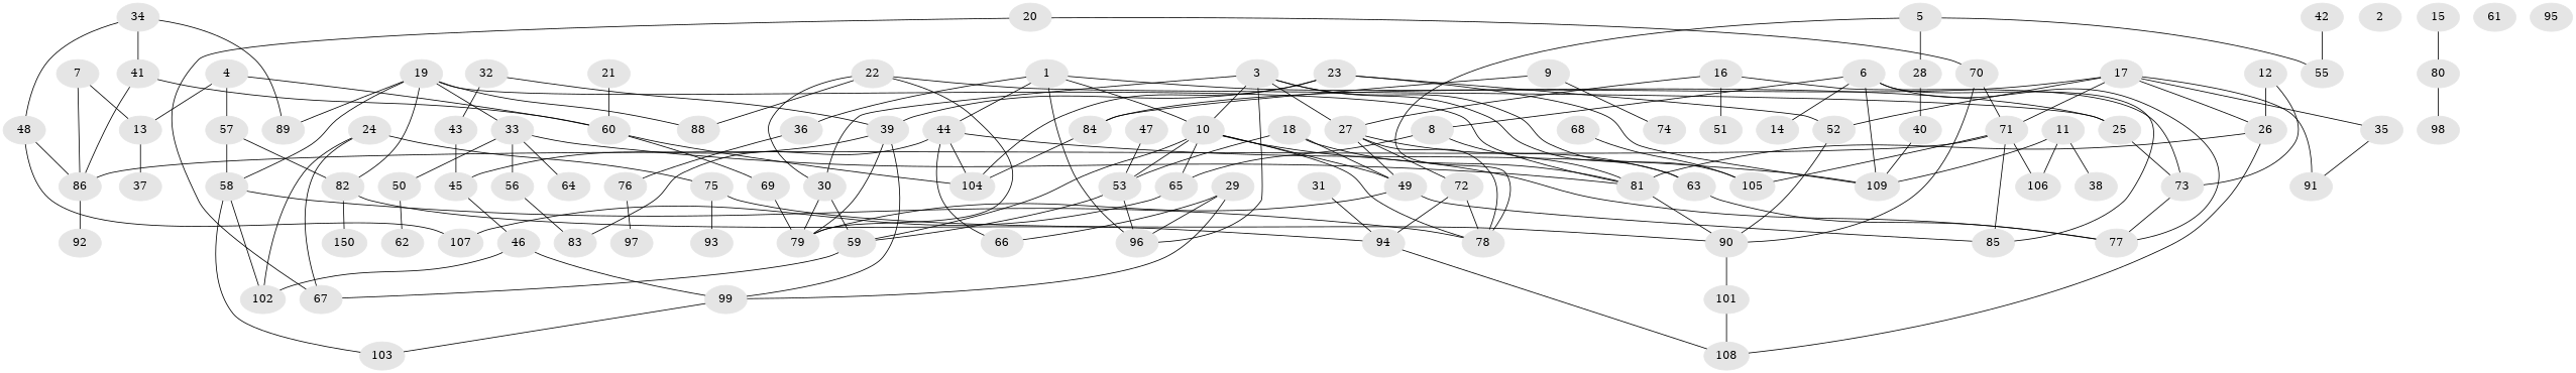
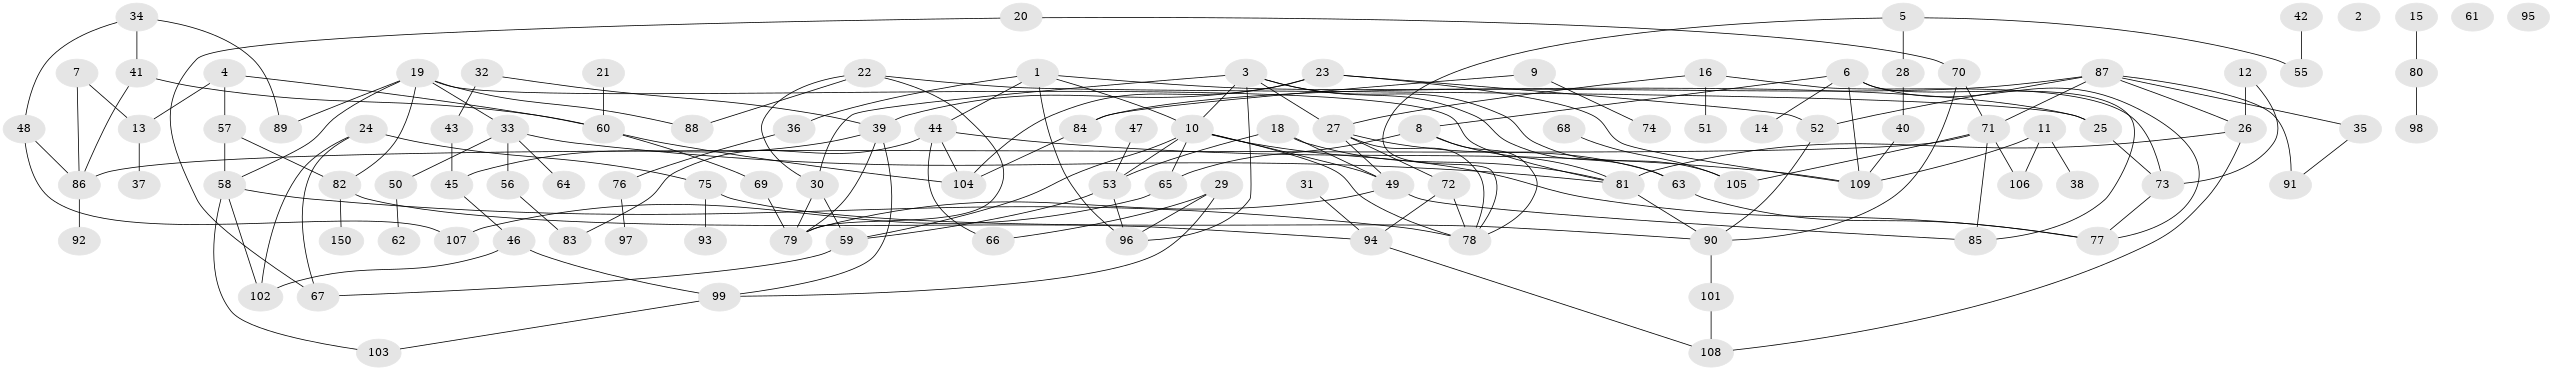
  graph {
    node [color=gray90 style=filled]
    1
    10
    25
    36
    44
    96
    78
    77
    65
    49
    53
    59
    73
    76
    109
    104
    66
    83
    2
    3
    27
    30
    63
    105
    72
    79
    4
    13
    57
    60
    37
    58
    82
    69
    5
    28
    55
    40
    6
    8
    14
    85
    81
    7
    86
    92
    107
    90
    9
    74
    84
    67
    11
    38
    106
    12
    26
    108
    15
    80
    98
    16
    51
-   17
+   17 [label=87]
    35
    52
    71
    91
    18
    19
    33
    88
    89
    50
    56
    64
    102
    103
    94
    n80 [label=150]
    20
    70
    21
    22
    23
    39
    99
    45
    24
    75
    93
    29
    31
    32
    43
    62
    34
    41
    48
    97
    46
    42
    47
    101
    61
    68
    95
    1 -- 10
    1 -- 25
    1 -- 36
    1 -- 44
    1 -- 96
    10 -- 78
    10 -- 77
    10 -- 65
    10 -- 49
    10 -- 53
    10 -- 59
    25 -- 73
    36 -- 76
    44 -- 109
    44 -- 104
    44 -- 66
    44 -- 83
    65 -- 107
    49 -- 79
    49 -- 85
    53 -- 96
    53 -- 59
    59 -- 67
    73 -- 77
    76 -- 97
    3 -- 10
    3 -- 96
    3 -- 27
    3 -- 30
    3 -- 63
    3 -- 105
    27 -- 78
    27 -- 49
    27 -- 63
    27 -- 72
    30 -- 59
    30 -- 79
    63 -- 77
    72 -- 78
    72 -- 94
    4 -- 13
    4 -- 57
    4 -- 60
    13 -- 37
    57 -- 58
    57 -- 82
    60 -- 104
    60 -- 69
    58 -- 78
    58 -- 102
    58 -- 103
    82 -- 94
    82 -- n80
    69 -- 79
    5 -- 78
    5 -- 28
    5 -- 55
    28 -- 40
    40 -- 109
    6 -- 77
    6 -- 109
    6 -- 8
    6 -- 14
    6 -- 85
+   8 -- 78
    8 -- 65
    8 -- 81
    81 -- 90
    7 -- 13
    7 -- 86
    86 -- 92
    90 -- 101
    9 -- 74
    9 -- 84
    84 -- 104
    11 -- 109
    11 -- 38
    11 -- 106
    12 -- 73
    12 -- 26
    26 -- 81
    26 -- 108
    15 -- 80
    80 -- 98
    16 -- 73
    16 -- 27
    16 -- 51
    17 -- 84
    17 -- 26
    17 -- 35
    17 -- 52
    17 -- 71
    17 -- 91
    35 -- 91
    52 -- 90
    71 -- 105
    71 -- 85
    71 -- 86
    71 -- 106
    18 -- 49
    18 -- 53
    18 -- 81
    19 -- 58
    19 -- 82
    19 -- 81
    19 -- 33
    19 -- 88
    19 -- 89
    33 -- 81
    33 -- 50
    33 -- 56
    33 -- 64
    50 -- 62
    56 -- 83
    94 -- 108
    20 -- 67
    20 -- 70
    70 -- 90
    70 -- 71
    21 -- 60
    22 -- 25
    22 -- 30
    22 -- 79
    22 -- 88
    23 -- 109
    23 -- 104
    23 -- 52
    23 -- 39
    39 -- 79
    39 -- 99
    39 -- 45
    99 -- 103
    45 -- 46
    24 -- 67
    24 -- 102
    24 -- 75
    75 -- 90
    75 -- 93
    29 -- 96
    29 -- 66
    29 -- 99
    31 -- 94
    32 -- 39
    32 -- 43
    43 -- 45
    34 -- 89
    34 -- 41
    34 -- 48
    41 -- 60
    41 -- 86
    48 -- 86
    48 -- 107
    46 -- 102
    46 -- 99
    42 -- 55
    47 -- 53
    101 -- 108
    68 -- 105
  }
